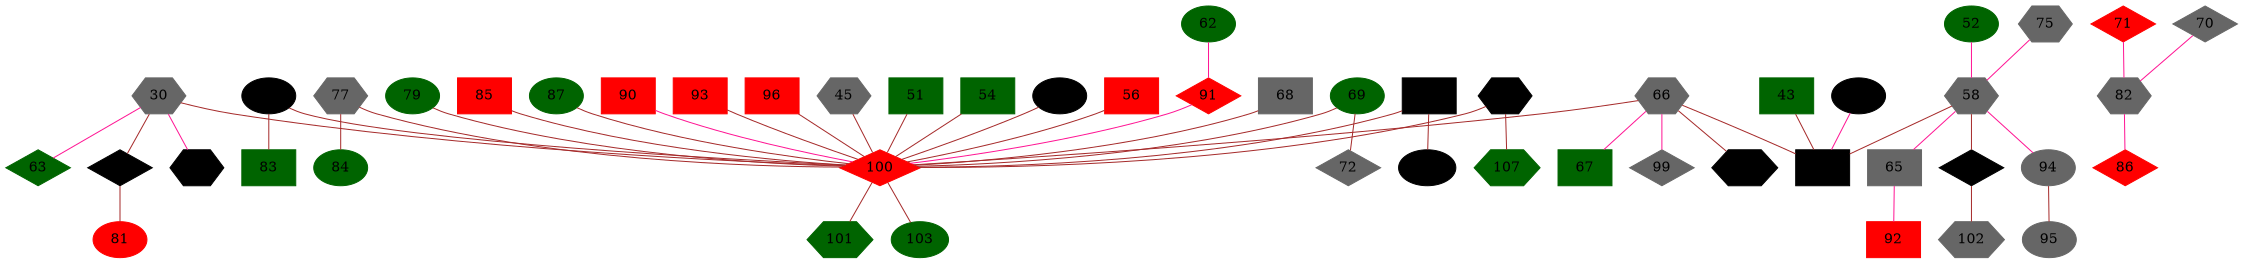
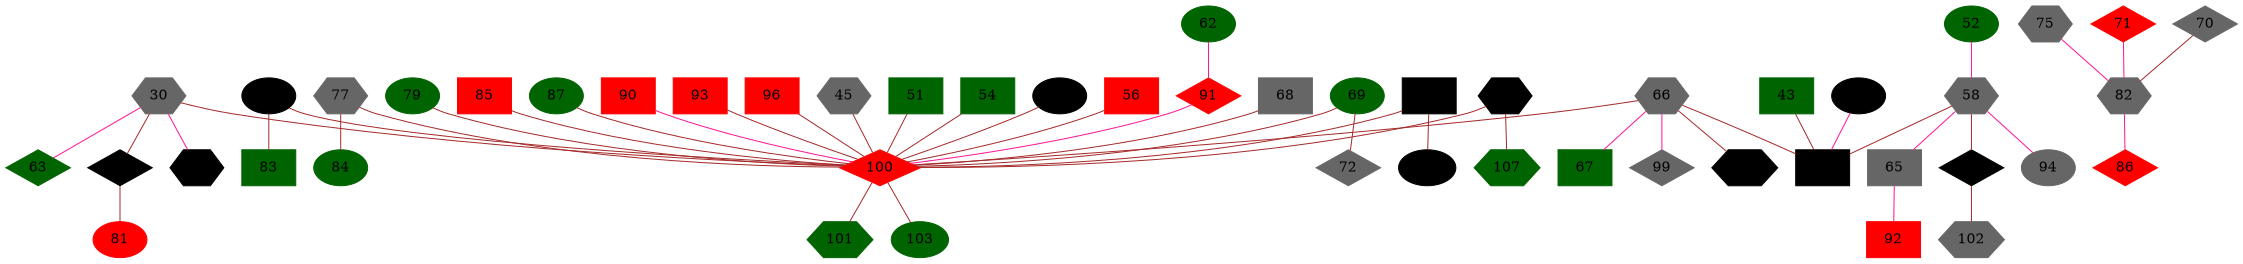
  graph {
    node [color=gray40 shape=box style=filled]
    edge [color=brown]
    30 [shape=hexagon super="+25"]
    63 [color=darkgreen shape=diamond]
    78 [color=black shape=diamond]
    88 [color=black shape=hexagon]
    100 [color=red shape=diamond super="+2+5+44+19+24+33+34+53+31+48+32+74+77"]
    81 [color=red shape=ellipse]
    101 [color=darkgreen shape=hexagon]
    103 [color=darkgreen shape=ellipse]
    42 [color=black shape=ellipse]
    83 [color=darkgreen]
    97 [color=black super="+23"]
    43 [color=darkgreen]
    45 [shape=hexagon]
    46 [color=black shape=ellipse]
    51 [color=darkgreen]
    58 [shape=hexagon super="+50"]
    65
    89 [color=black shape=diamond]
    94 [shape=ellipse super="+76"]
    52 [color=darkgreen shape=ellipse]
    54 [color=darkgreen]
    55 [color=black shape=ellipse]
    56 [color=red]
    n24 [label=77 shape=hexagon]
    84 [color=darkgreen shape=ellipse]
    92 [color=red]
    102 [shape=hexagon]
-   95 [shape=ellipse]
    91 [color=red shape=diamond super="+37"]
    62 [color=darkgreen shape=ellipse]
    66 [shape=hexagon super="+7+8+26+28"]
    67 [color=darkgreen]
    99 [shape=diamond]
    104 [color=black shape=hexagon]
    82 [shape=hexagon super="+64"]
    86 [color=red shape=diamond]
    68
    69 [color=darkgreen shape=ellipse]
    72 [shape=diamond]
    70 [shape=diamond]
    71 [color=red shape=diamond]
    75 [shape=hexagon]
    79 [color=darkgreen shape=ellipse]
    80 [color=black]
    106 [color=black shape=ellipse]
    85 [color=red]
    87 [color=darkgreen shape=ellipse]
    90 [color=red]
    93 [color=red]
    96 [color=red]
    98 [color=black shape=hexagon super="+73"]
    107 [color=darkgreen shape=hexagon]
    30 -- 63 [color=deeppink]
    30 -- 78
    30 -- 88 [color=deeppink]
    30 -- 100
    78 -- 81
    100 -- 101
    100 -- 103
    42 -- 100
    42 -- 83
    43 -- 97
    45 -- 100
    46 -- 97 [color=deeppink]
    51 -- 100
    58 -- 97
    58 -- 65 [color=deeppink]
    58 -- 89
    58 -- 94 [color=deeppink]
    65 -- 92 [color=deeppink]
    89 -- 102
-   94 -- 95
    52 -- 58 [color=deeppink]
    54 -- 100
    55 -- 100
    56 -- 100
    n24 -- 100
    n24 -- 84
    91 -- 100 [color=deeppink]
    62 -- 91 [color=deeppink]
    66 -- 100
    66 -- 97
    66 -- 67 [color=deeppink]
    66 -- 99 [color=deeppink]
    66 -- 104
    82 -- 86 [color=deeppink]
    68 -- 100
    69 -- 100
    69 -- 72
-   70 -- 82 [color=deeppink]
+   70 -- 82
    71 -- 82 [color=deeppink]
-   75 -- 58 [color=deeppink]
+   75 -- 82 [color=deeppink]
    79 -- 100
    80 -- 100
    80 -- 106
    85 -- 100
    87 -- 100
    90 -- 100 [color=deeppink]
    93 -- 100
    96 -- 100
    98 -- 100
    98 -- 107
  }
